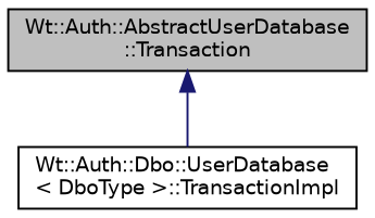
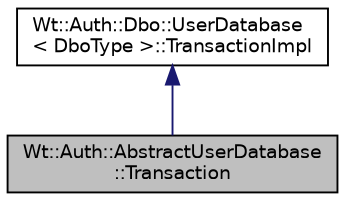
  digraph {
    node [color=black fontname=Helvetica fontsize=10 shape=record style=filled]
    n1 [fillcolor=grey75 fontcolor=black height=0.2 label="Wt::Auth::AbstractUserDatabase\l::Transaction" width=0.4]
    n2 [fillcolor=white height=0.2 label="Wt::Auth::Dbo::UserDatabase\l\< DboType \>::TransactionImpl" width=0.4]
-   n1 -> n2 [color=midnightblue dir=back fontname=Helvetica fontsize=10 labelfontname=Helvetica labelfontsize=10 style=solid]
+   n2 -> n1 [color=midnightblue dir=back fontname=Helvetica fontsize=10 labelfontname=Helvetica labelfontsize=10 style=solid]
  }
